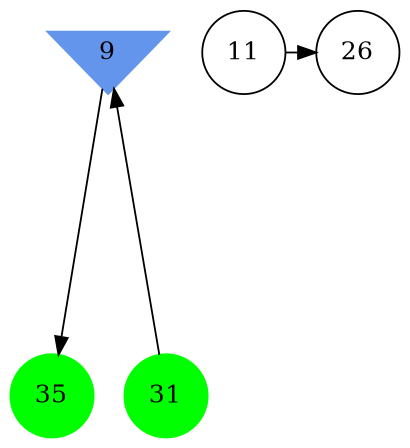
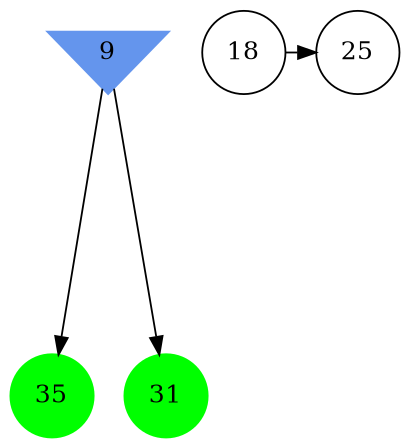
  digraph {
    ranksep=2.0
    node [color=black shape=circle style=filled]
    n1 [color=cornflowerblue label=9 shape=invtriangle]
-   18 [label=11 style=""]
-   25 [label=26 style=""]
+   18 [style=""]
+   25 [style=""]
    n4 [color=green label=35]
    31 [color=green]
    subgraph sub_1 {
      rank=same
      n1
    }
    subgraph sub_2 {
      rank=same
      18
      25
    }
    subgraph sub_3 {
      rank=same
      n4
      31
    }
    n1 -> n4
-   31 -> n1
+   n1 -> 31
    18 -> 25
  }
